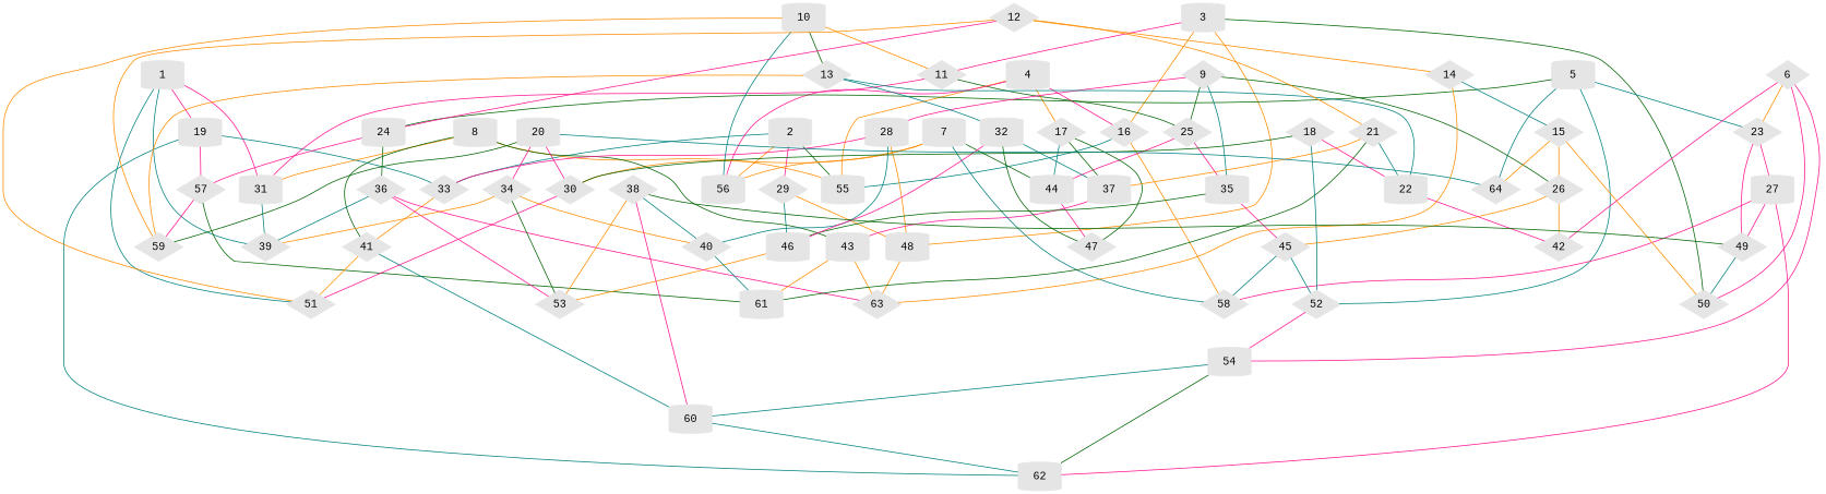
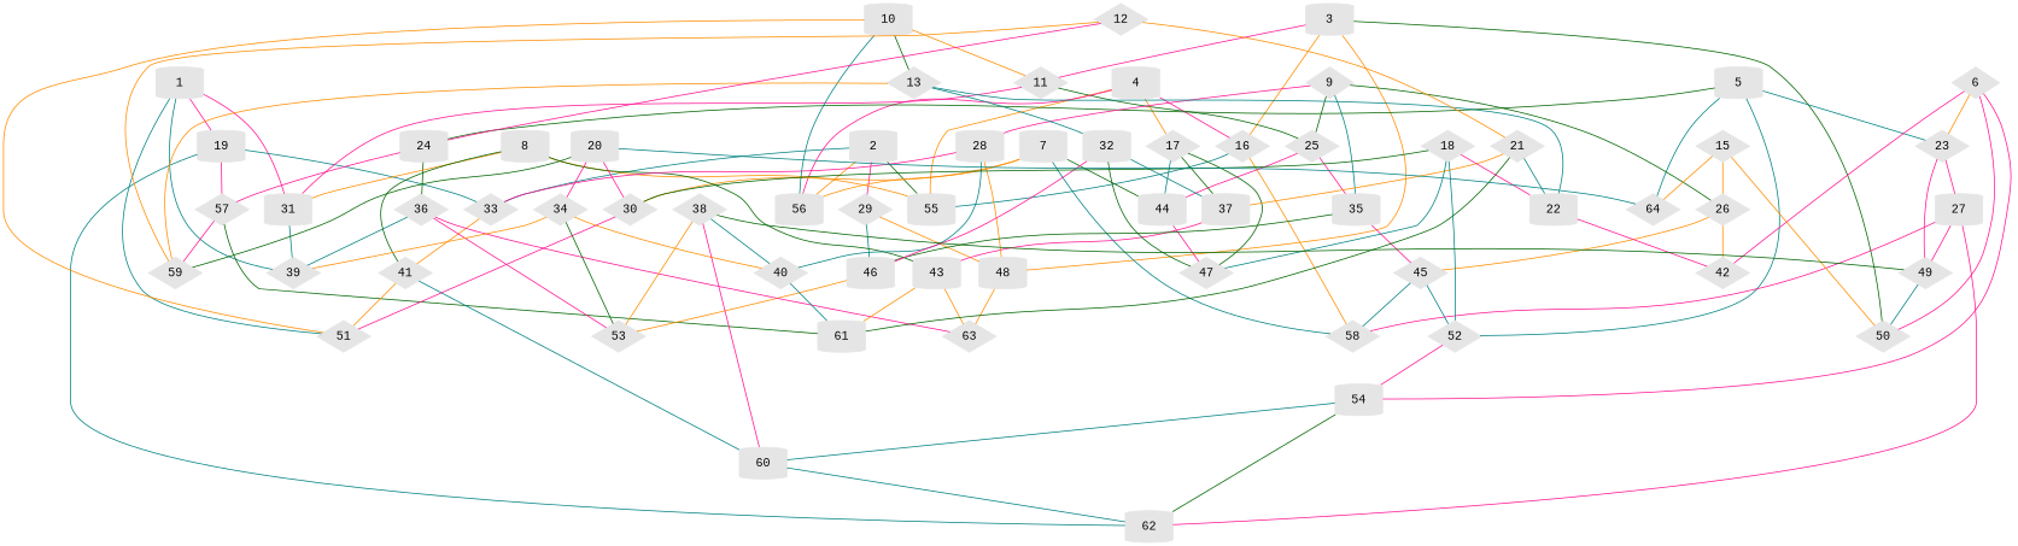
  graph {
    fontname="Liberation Mono"
    node [color=gray90 fontname="Liberation Mono" shape=diamond style=filled]
    edge [color=deeppink fontname="Liberation Mono"]
    1 [shape=cylinder]
    19 [shape=cylinder]
    31 [shape=cylinder]
    39
    51
    33
    57
    62 [shape=cylinder]
    2 [shape=cylinder]
    29
    55 [shape=cylinder]
    56 [shape=cylinder]
    48 [shape=cylinder]
    46 [shape=cylinder]
    41
    3 [shape=cylinder]
    11
    16
    50
    25
    58
    63
    4 [shape=cylinder]
    17
    44 [shape=cylinder]
    37 [shape=cylinder]
    47
    5 [shape=cylinder]
    23
    24 [shape=cylinder]
    52
    64
    27 [shape=cylinder]
    49
    36
    54 [shape=cylinder]
    6
    42
    60 [shape=cylinder]
    7 [shape=cylinder]
    30
    8 [shape=cylinder]
    43 [shape=cylinder]
    61 [shape=cylinder]
    9
    26
    28 [shape=cylinder]
    35 [shape=cylinder]
    45
    40
    10 [shape=cylinder]
    13
    59
    22 [shape=cylinder]
    32 [shape=cylinder]
    12
-   14
    21
    15
    18
    20 [shape=cylinder]
    34
    53
    38
    1 -- 19
    1 -- 31
    1 -- 39 [color=teal]
    1 -- 51 [color=teal]
    19 -- 33 [color=teal]
    19 -- 57
    19 -- 62 [color=teal]
    31 -- 39 [color=teal]
    33 -- 41 [color=darkorange]
    57 -- 61 [color=darkgreen]
    57 -- 59
    2 -- 33 [color=teal]
    2 -- 29
    2 -- 55 [color=darkgreen]
    2 -- 56 [color=darkorange]
    29 -- 48 [color=darkorange]
    29 -- 46 [color=teal]
    48 -- 63 [color=darkorange]
    46 -- 53 [color=darkorange]
    41 -- 51 [color=darkorange]
    41 -- 60 [color=teal]
    3 -- 48 [color=darkorange]
    3 -- 11
    3 -- 16 [color=darkorange]
    3 -- 50 [color=darkgreen]
    11 -- 31
    11 -- 25 [color=darkgreen]
    16 -- 55 [color=teal]
    16 -- 58 [color=darkorange]
    25 -- 44
    25 -- 35
    4 -- 55 [color=darkorange]
    4 -- 56
    4 -- 16
    4 -- 17 [color=darkorange]
    17 -- 44 [color=teal]
    17 -- 37 [color=darkgreen]
    17 -- 47 [color=darkgreen]
    44 -- 47
    37 -- 43
    5 -- 23 [color=teal]
    5 -- 24 [color=darkgreen]
    5 -- 52 [color=teal]
    5 -- 64 [color=teal]
    23 -- 27
    23 -- 49
    24 -- 57
    24 -- 36 [color=darkgreen]
    52 -- 54
    27 -- 62
    27 -- 58
    27 -- 49
    49 -- 50 [color=teal]
    36 -- 39 [color=teal]
    36 -- 63
    36 -- 53
    54 -- 62 [color=darkgreen]
    54 -- 60 [color=teal]
    6 -- 50
    6 -- 23 [color=darkorange]
    6 -- 54
    6 -- 42
    60 -- 62 [color=teal]
    7 -- 56 [color=darkorange]
    7 -- 58 [color=teal]
    7 -- 44 [color=darkgreen]
    7 -- 30 [color=darkorange]
    30 -- 51
    8 -- 31 [color=darkorange]
    8 -- 55 [color=darkorange]
    8 -- 41 [color=darkgreen]
    8 -- 43 [color=darkgreen]
    43 -- 63 [color=darkorange]
    43 -- 61 [color=darkorange]
    9 -- 25 [color=darkgreen]
    9 -- 26 [color=darkgreen]
    9 -- 28
    9 -- 35 [color=teal]
    26 -- 42 [color=darkorange]
    26 -- 45 [color=darkorange]
    28 -- 33
    28 -- 48 [color=darkorange]
    28 -- 40 [color=teal]
    35 -- 46 [color=darkgreen]
    35 -- 45
    45 -- 58 [color=teal]
    45 -- 52 [color=teal]
    40 -- 61 [color=teal]
    10 -- 51 [color=darkorange]
    10 -- 56 [color=teal]
    10 -- 11 [color=darkorange]
    10 -- 13 [color=darkgreen]
    13 -- 59 [color=darkorange]
    13 -- 22 [color=teal]
    13 -- 32 [color=teal]
    22 -- 42
    32 -- 46
    32 -- 37 [color=teal]
    32 -- 47 [color=darkgreen]
    12 -- 24
    12 -- 59 [color=darkorange]
-   12 -- 14 [color=darkorange]
    12 -- 21 [color=darkorange]
-   14 -- 63 [color=darkorange]
-   14 -- 15 [color=teal]
    21 -- 37 [color=darkorange]
    21 -- 61 [color=darkgreen]
    21 -- 22 [color=teal]
    15 -- 50 [color=darkorange]
    15 -- 64 [color=darkorange]
    15 -- 26 [color=darkorange]
+   18 -- 47 [color=teal]
    18 -- 52 [color=teal]
    18 -- 30 [color=darkgreen]
    18 -- 22
    20 -- 64 [color=teal]
    20 -- 30
    20 -- 59 [color=darkgreen]
    20 -- 34
    34 -- 39 [color=darkorange]
    34 -- 40 [color=darkorange]
    34 -- 53 [color=darkgreen]
    38 -- 49 [color=darkgreen]
    38 -- 60
    38 -- 40 [color=teal]
    38 -- 53 [color=darkorange]
  }
